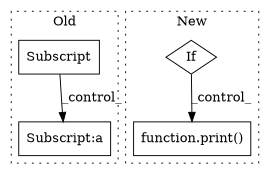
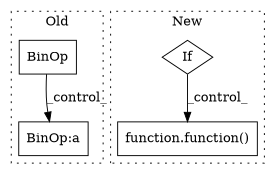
  digraph {
    node [shape=box]
-   n1 [a=63 l="32,0" label=Subscript s="10934,0"]
-   n2 [a=82 l=3 label="Subscript:a" s=10931]
-   n3 [a=75 l="6,1" label="function.print()" s="10039,10057"]
+   n1 [a=63 l="32,0" label=BinOp s="10934,0"]
+   n2 [a=82 l=3 label="BinOp:a" s=10931]
+   n3 [a=75 l="6,1" label="function.function()" s="10039,10057"]
    n4 [a=96 l="3,14" label=If s="10015,10025" shape=diamond]
    subgraph cluster_1 {
      label=Old
      style=dotted
      n1
      n2
    }
    subgraph cluster_2 {
      label=New
      style=dotted
      n3
      n4
    }
    n1 -> n2 [label=_control_]
    n4 -> n3 [label=_control_]
  }
